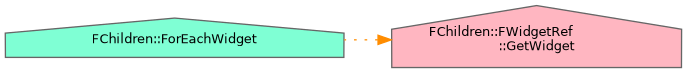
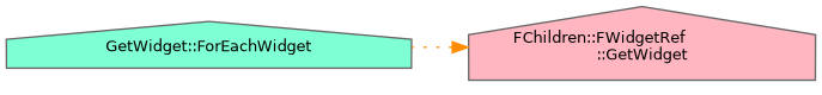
  digraph {
    rankdir=RL
    node [fontname=Helvetica fontsize=10 shape=house style=filled]
    n1 [color=gray40 fillcolor=lightpink fontcolor=black height=0.2 label="FChildren::FWidgetRef\l::GetWidget" width=0.4]
-   n2 [color=grey40 fillcolor=aquamarine height=0.2 label="FChildren::ForEachWidget" width=0.4]
+   n2 [color=grey40 fillcolor=aquamarine height=0.2 label="GetWidget::ForEachWidget" width=0.4]
    n1 -> n2 [color=darkorange dir=back fontname=Helvetica fontsize=10 labelfontname=Helvetica labelfontsize=10 style=dotted]
  }
